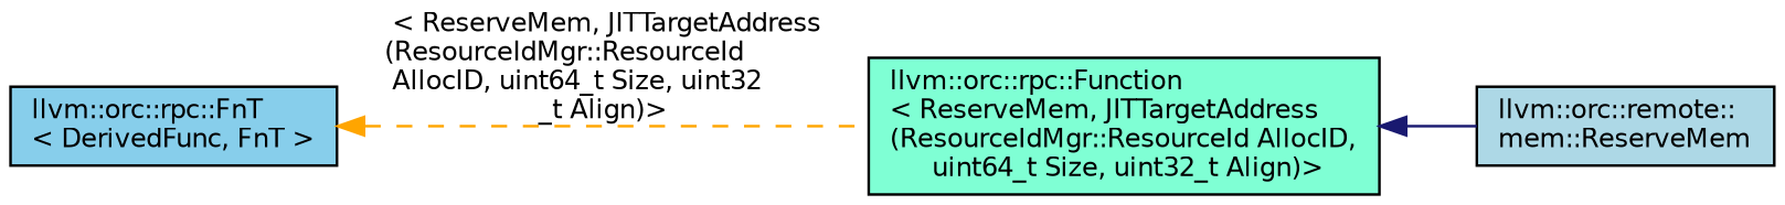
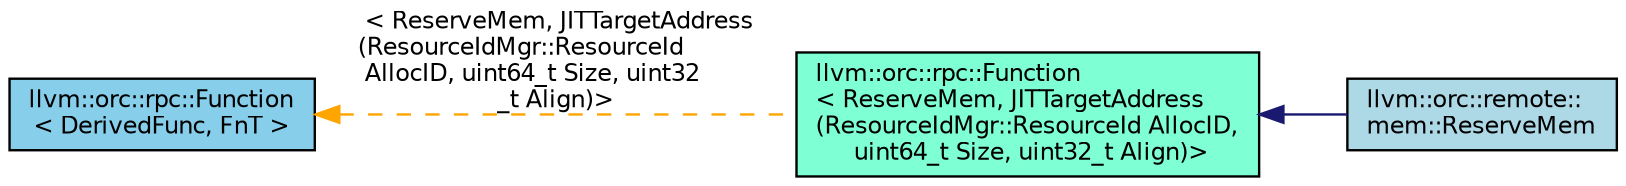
  digraph {
    rankdir=LR
    node [color=black fontname=Helvetica fontsize=10 shape=box style=filled]
    edge [dir=back fontname=Helvetica fontsize=10 labelfontname=Helvetica labelfontsize=10]
    n1 [fillcolor=lightblue fontcolor=black height=0.2 label="llvm::orc::remote::\lmem::ReserveMem" width=0.4]
    n2 [height=0.2 label="llvm::orc::rpc::Function\l\< ReserveMem, JITTargetAddress\l(ResourceIdMgr::ResourceId AllocID,\l uint64_t Size, uint32_t Align)\>" width=0.4 fillcolor=aquamarine]
-   n3 [height=0.2 label="llvm::orc::rpc::FnT\l\< DerivedFunc, FnT \>" width=0.4 fillcolor=skyblue]
+   n3 [height=0.2 label="llvm::orc::rpc::Function\l\< DerivedFunc, FnT \>" width=0.4 fillcolor=skyblue]
    n2 -> n1 [color=midnightblue style=solid]
    n3 -> n2 [color=orange label=" \< ReserveMem, JITTargetAddress\l(ResourceIdMgr::ResourceId\l AllocID, uint64_t Size, uint32\l_t Align)\>" style=dashed]
  }
